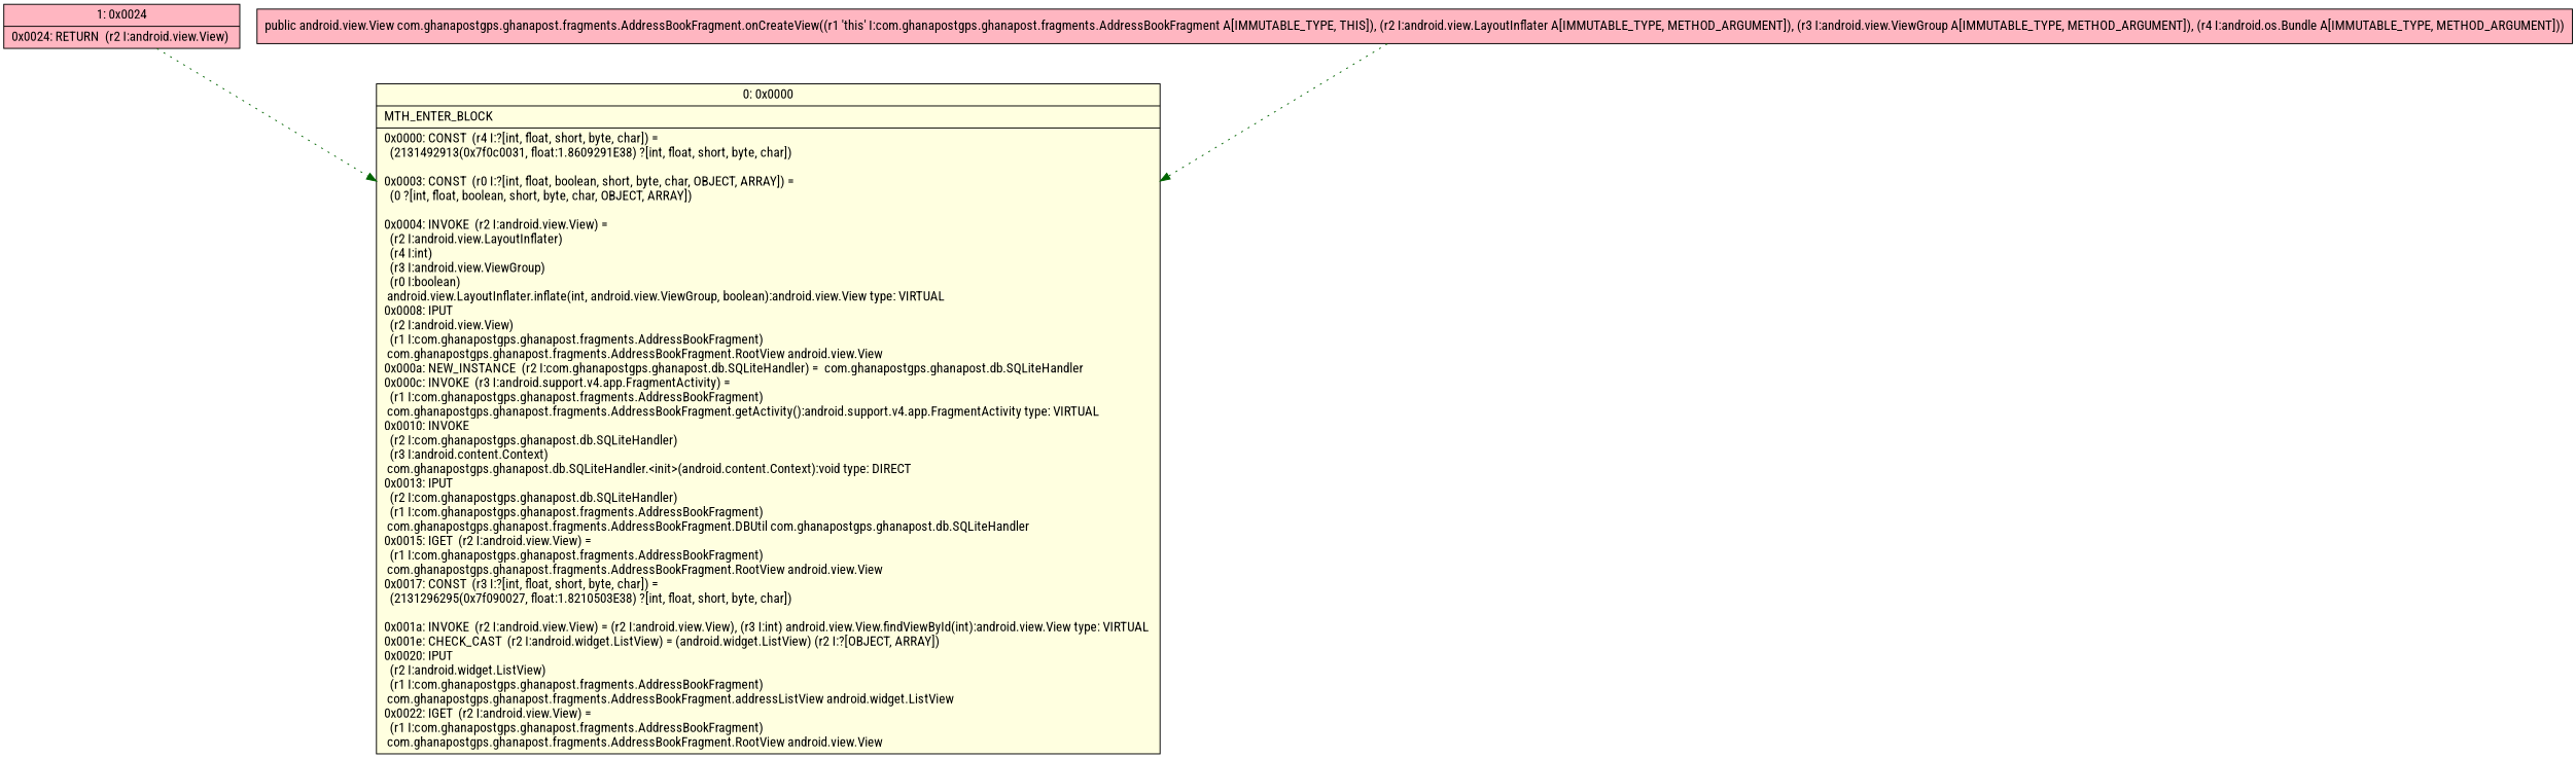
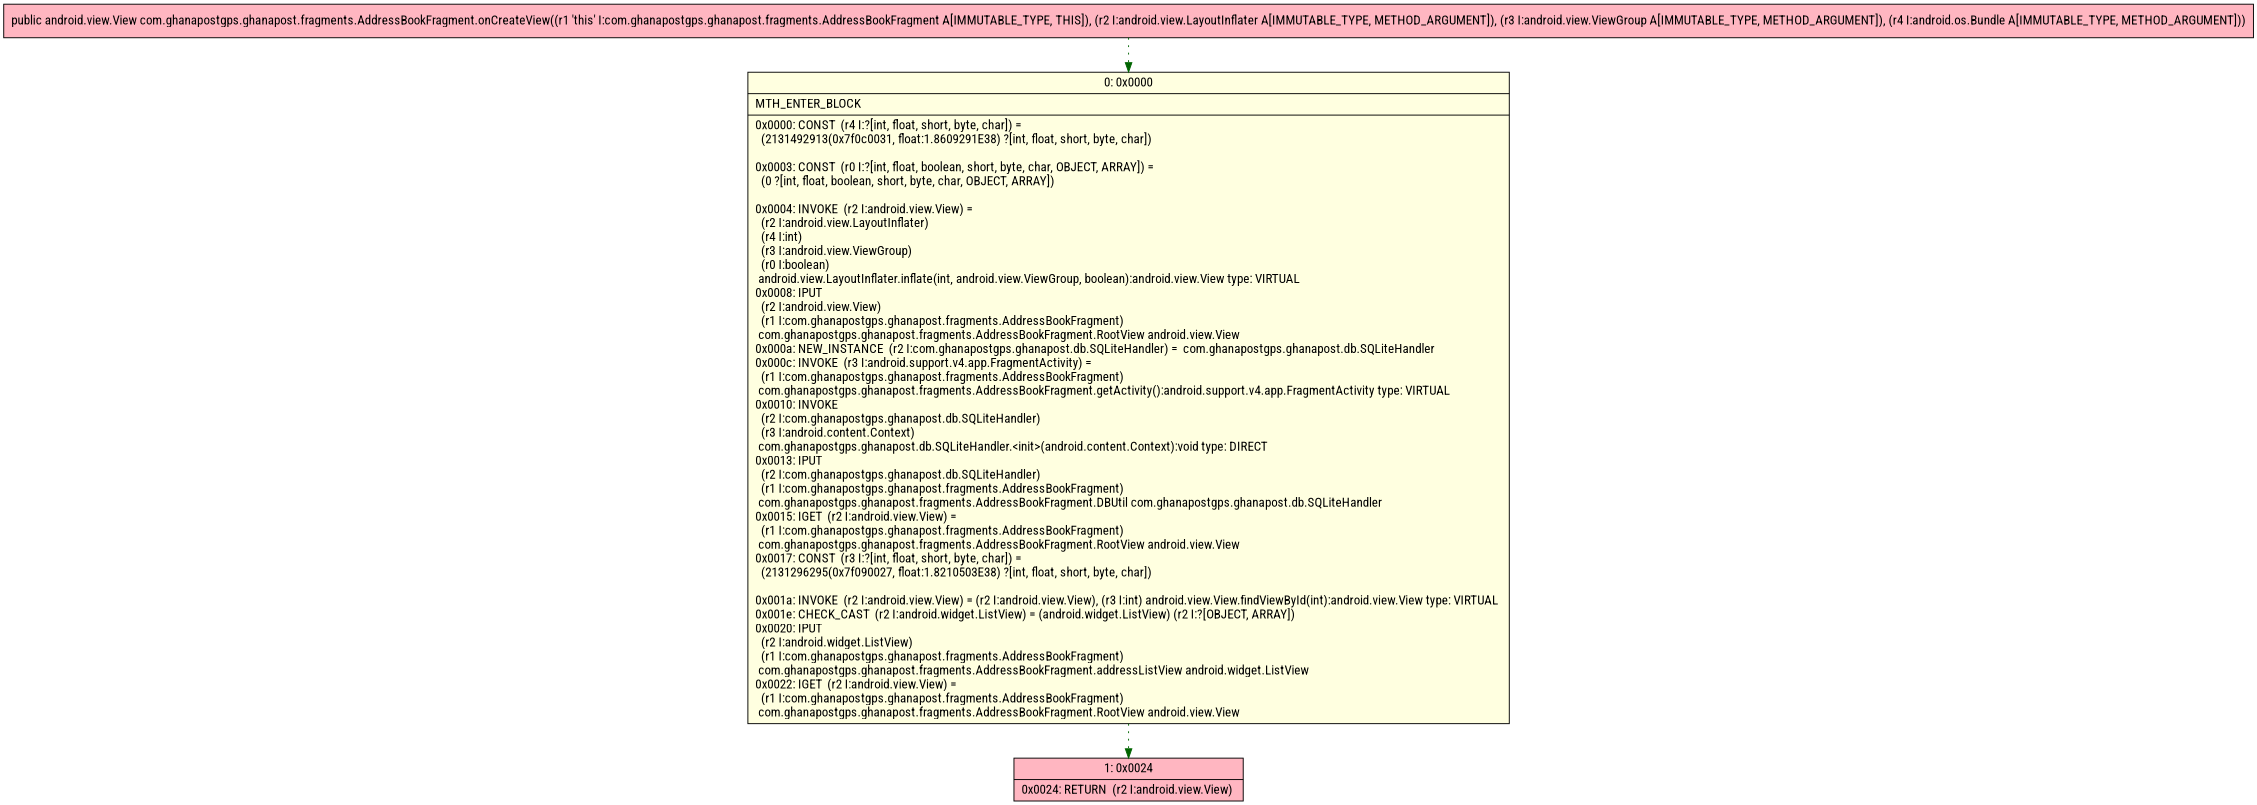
  digraph {
    fontname="Roboto Condensed"
    node [shape=record style=filled fillcolor=lightpink fontname="Roboto Condensed"]
    edge [color=darkgreen style=dotted fontname="Roboto Condensed"]
    n1 [label="{0\:\ 0x0000|MTH_ENTER_BLOCK\l|0x0000: CONST  (r4 I:?[int, float, short, byte, char]) = \l  (2131492913(0x7f0c0031, float:1.8609291E38) ?[int, float, short, byte, char])\l \l0x0003: CONST  (r0 I:?[int, float, boolean, short, byte, char, OBJECT, ARRAY]) = \l  (0 ?[int, float, boolean, short, byte, char, OBJECT, ARRAY])\l \l0x0004: INVOKE  (r2 I:android.view.View) = \l  (r2 I:android.view.LayoutInflater)\l  (r4 I:int)\l  (r3 I:android.view.ViewGroup)\l  (r0 I:boolean)\l android.view.LayoutInflater.inflate(int, android.view.ViewGroup, boolean):android.view.View type: VIRTUAL \l0x0008: IPUT  \l  (r2 I:android.view.View)\l  (r1 I:com.ghanapostgps.ghanapost.fragments.AddressBookFragment)\l com.ghanapostgps.ghanapost.fragments.AddressBookFragment.RootView android.view.View \l0x000a: NEW_INSTANCE  (r2 I:com.ghanapostgps.ghanapost.db.SQLiteHandler) =  com.ghanapostgps.ghanapost.db.SQLiteHandler \l0x000c: INVOKE  (r3 I:android.support.v4.app.FragmentActivity) = \l  (r1 I:com.ghanapostgps.ghanapost.fragments.AddressBookFragment)\l com.ghanapostgps.ghanapost.fragments.AddressBookFragment.getActivity():android.support.v4.app.FragmentActivity type: VIRTUAL \l0x0010: INVOKE  \l  (r2 I:com.ghanapostgps.ghanapost.db.SQLiteHandler)\l  (r3 I:android.content.Context)\l com.ghanapostgps.ghanapost.db.SQLiteHandler.\<init\>(android.content.Context):void type: DIRECT \l0x0013: IPUT  \l  (r2 I:com.ghanapostgps.ghanapost.db.SQLiteHandler)\l  (r1 I:com.ghanapostgps.ghanapost.fragments.AddressBookFragment)\l com.ghanapostgps.ghanapost.fragments.AddressBookFragment.DBUtil com.ghanapostgps.ghanapost.db.SQLiteHandler \l0x0015: IGET  (r2 I:android.view.View) = \l  (r1 I:com.ghanapostgps.ghanapost.fragments.AddressBookFragment)\l com.ghanapostgps.ghanapost.fragments.AddressBookFragment.RootView android.view.View \l0x0017: CONST  (r3 I:?[int, float, short, byte, char]) = \l  (2131296295(0x7f090027, float:1.8210503E38) ?[int, float, short, byte, char])\l \l0x001a: INVOKE  (r2 I:android.view.View) = (r2 I:android.view.View), (r3 I:int) android.view.View.findViewById(int):android.view.View type: VIRTUAL \l0x001e: CHECK_CAST  (r2 I:android.widget.ListView) = (android.widget.ListView) (r2 I:?[OBJECT, ARRAY]) \l0x0020: IPUT  \l  (r2 I:android.widget.ListView)\l  (r1 I:com.ghanapostgps.ghanapost.fragments.AddressBookFragment)\l com.ghanapostgps.ghanapost.fragments.AddressBookFragment.addressListView android.widget.ListView \l0x0022: IGET  (r2 I:android.view.View) = \l  (r1 I:com.ghanapostgps.ghanapost.fragments.AddressBookFragment)\l com.ghanapostgps.ghanapost.fragments.AddressBookFragment.RootView android.view.View \l}" fillcolor=lightyellow]
    n2 [label="{1\:\ 0x0024|0x0024: RETURN  (r2 I:android.view.View) \l}"]
    n3 [label="{public android.view.View com.ghanapostgps.ghanapost.fragments.AddressBookFragment.onCreateView((r1 'this' I:com.ghanapostgps.ghanapost.fragments.AddressBookFragment A[IMMUTABLE_TYPE, THIS]), (r2 I:android.view.LayoutInflater A[IMMUTABLE_TYPE, METHOD_ARGUMENT]), (r3 I:android.view.ViewGroup A[IMMUTABLE_TYPE, METHOD_ARGUMENT]), (r4 I:android.os.Bundle A[IMMUTABLE_TYPE, METHOD_ARGUMENT])) }"]
-   n2 -> n1
+   n1 -> n2
    n3 -> n1
  }
